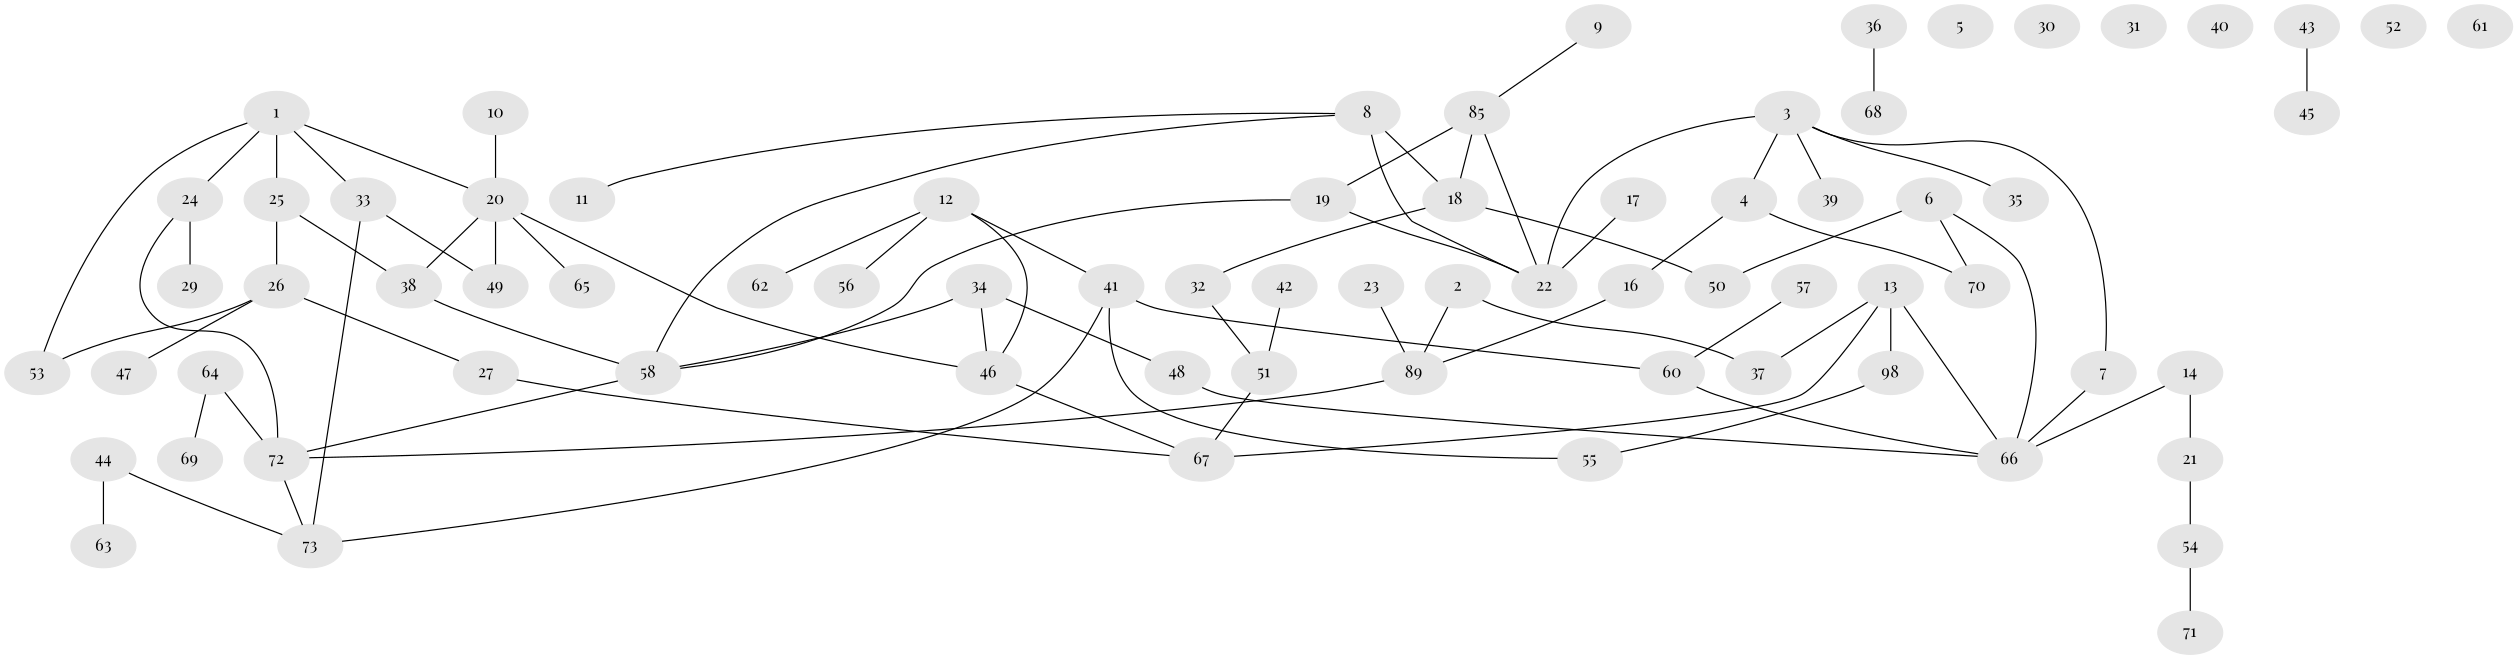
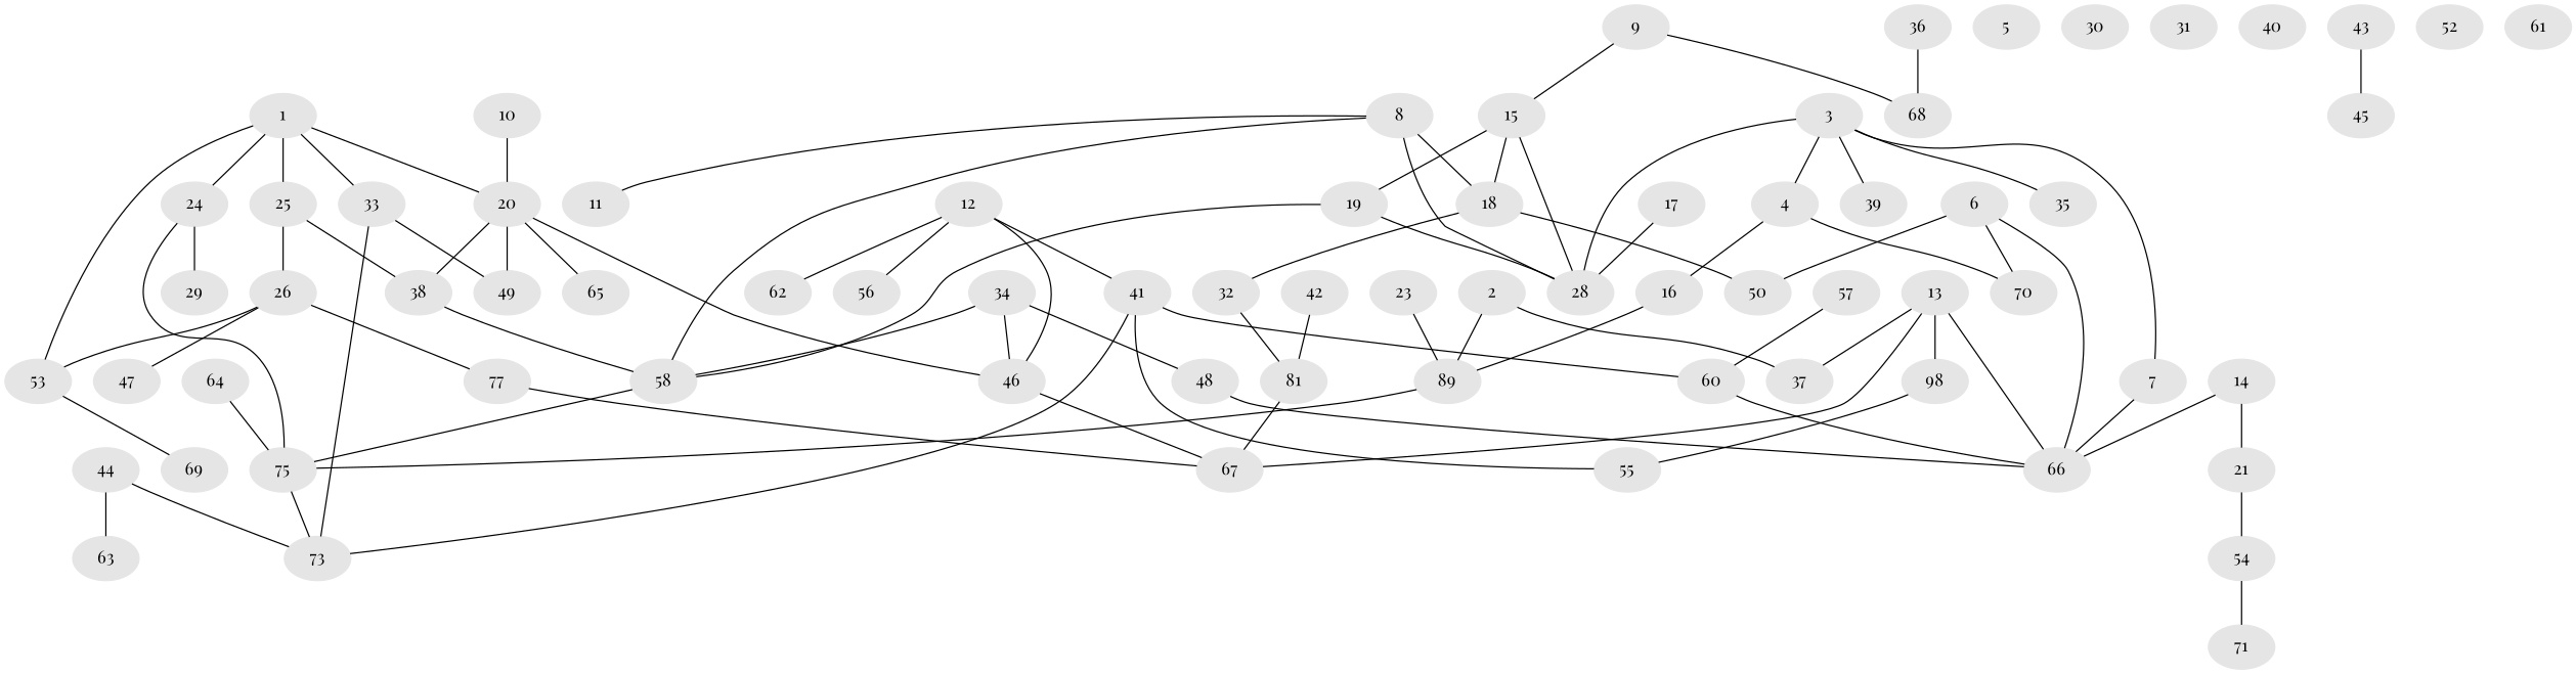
  graph {
    fontname="Playfair Display"
    node [color=gray90 fontname="Playfair Display" style=filled]
    edge [fontname="Playfair Display"]
    1
    20
    24
    25
    33
    53
    46
    38
    49
    65
    29
-   72
+   72 [label=75]
    26
    73
    2
    37
    n17 [label=89]
    3
    4
    7
-   22
+   22 [label=28]
    35
    39
    16
    70
    66
    5
    6
    50
    8
    11
    18
    58
    32
    9
-   15 [label=85]
+   15
    68
    19
    10
    12
    41
    56
    62
    55
    60
    67
    13
    n48 [label=98]
    14
    21
    54
    17
-   51
+   51 [label=81]
    71
    23
-   27
+   27 [label=77]
    47
    30
    31
    34
    48
    36
    40
    42
    43
    45
    44
    63
    52
    57
    61
    64
    69
    1 -- 20
    1 -- 24
    1 -- 25
    1 -- 33
    1 -- 53
    20 -- 46
    20 -- 38
    20 -- 49
    20 -- 65
    24 -- 29
    24 -- 72
    25 -- 38
    25 -- 26
    33 -- 49
    33 -- 73
    46 -- 67
    38 -- 58
    72 -- 73
    26 -- 53
    26 -- 27
    26 -- 47
    2 -- 37
    2 -- n17
    n17 -- 72
    3 -- 4
    3 -- 7
    3 -- 22
    3 -- 35
    3 -- 39
    4 -- 16
    4 -- 70
    7 -- 66
    16 -- n17
    6 -- 70
    6 -- 66
    6 -- 50
    8 -- 22
    8 -- 11
    8 -- 18
    8 -- 58
    18 -- 50
    18 -- 32
    58 -- 72
    32 -- 51
    9 -- 15
+   9 -- 68
    15 -- 22
    15 -- 18
    15 -- 19
    19 -- 22
    19 -- 58
    10 -- 20
    12 -- 46
    12 -- 41
    12 -- 56
    12 -- 62
    41 -- 73
    41 -- 55
    41 -- 60
    60 -- 66
    13 -- 37
    13 -- 66
    13 -- 67
    13 -- n48
    n48 -- 55
    14 -- 66
    14 -- 21
    21 -- 54
    54 -- 71
    17 -- 22
    51 -- 67
    23 -- n17
    27 -- 67
    34 -- 46
    34 -- 58
    34 -- 48
    48 -- 66
    36 -- 68
    42 -- 51
    43 -- 45
    44 -- 73
    44 -- 63
    57 -- 60
    64 -- 72
-   64 -- 69
+   53 -- 69
  }
